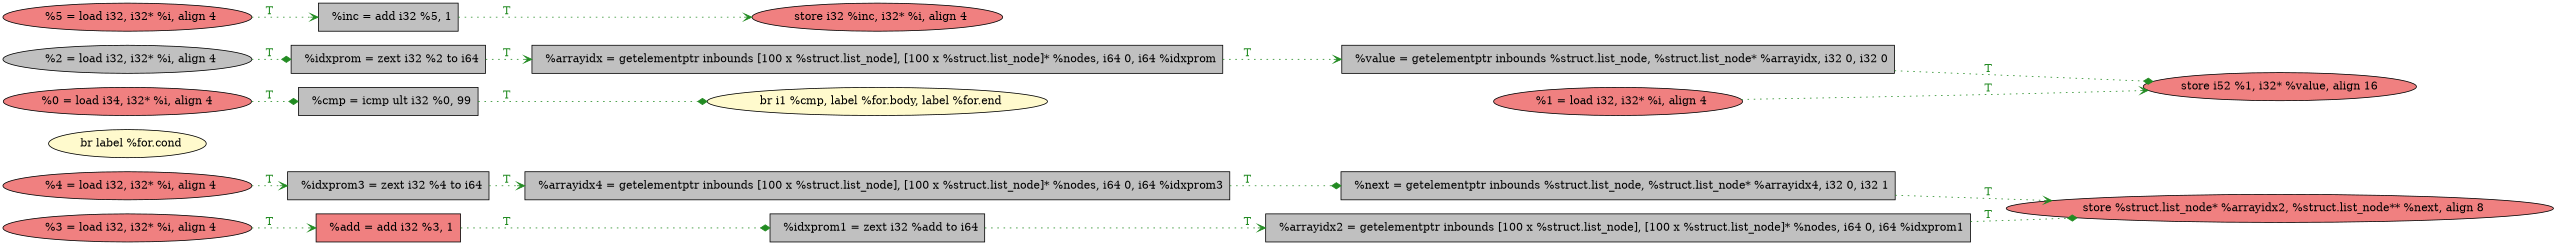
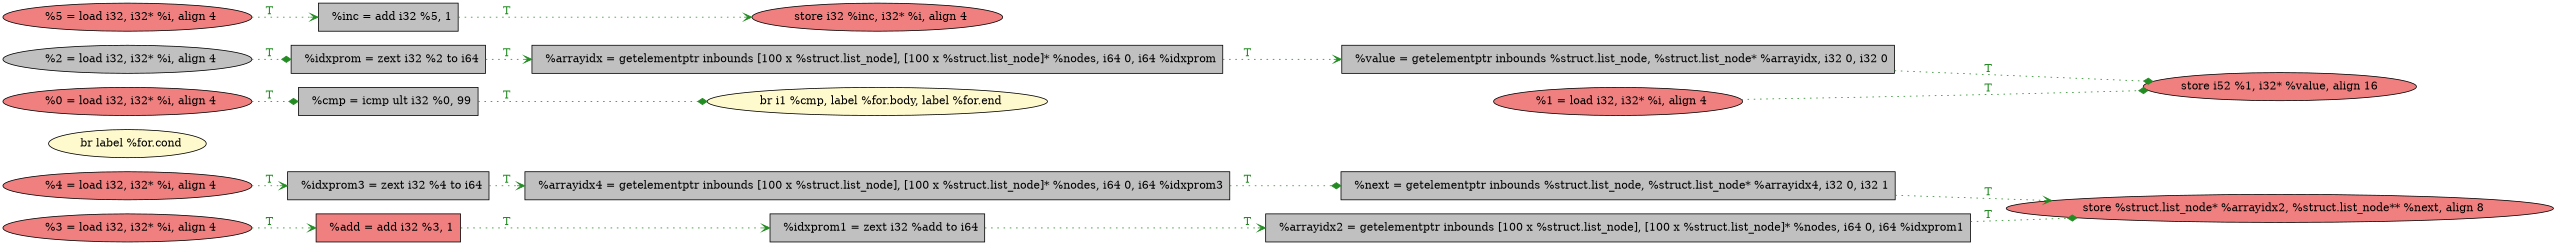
  digraph {
    rankdir=LR
    node [fillcolor=grey shape=ellipse style=filled]
    edge [arrowhead=vee color=forestgreen fontcolor=forestgreen style=dotted]
    n1 [fillcolor=lightcoral label="  %4 = load i32, i32* %i, align 4"]
    n2 [label="  %idxprom3 = zext i32 %4 to i64" shape=rectangle]
    n3 [label="  %arrayidx4 = getelementptr inbounds [100 x %struct.list_node], [100 x %struct.list_node]* %nodes, i64 0, i64 %idxprom3" shape=rectangle]
    n4 [fillcolor=lightcoral label="  %3 = load i32, i32* %i, align 4"]
    n5 [fillcolor=lightcoral label="  %add = add i32 %3, 1" shape=rectangle]
    n6 [label="  %idxprom1 = zext i32 %add to i64" shape=rectangle]
    n7 [fillcolor=lemonchiffon label="  br label %for.cond"]
    n8 [label="  %arrayidx2 = getelementptr inbounds [100 x %struct.list_node], [100 x %struct.list_node]* %nodes, i64 0, i64 %idxprom1" shape=rectangle]
    n9 [fillcolor=lightcoral label="  store %struct.list_node* %arrayidx2, %struct.list_node** %next, align 8"]
    n10 [label="  %next = getelementptr inbounds %struct.list_node, %struct.list_node* %arrayidx4, i32 0, i32 1" shape=rectangle]
-   n11 [fillcolor=lightcoral label="%0 = load i34, i32* %i, align 4"]
+   n11 [fillcolor=lightcoral label="  %0 = load i32, i32* %i, align 4"]
    n12 [label="  %cmp = icmp ult i32 %0, 99" shape=rectangle]
    n13 [fillcolor=lemonchiffon label="  br i1 %cmp, label %for.body, label %for.end"]
    n14 [label="  %2 = load i32, i32* %i, align 4"]
    n15 [label="  %idxprom = zext i32 %2 to i64" shape=rectangle]
    n16 [label="  %arrayidx = getelementptr inbounds [100 x %struct.list_node], [100 x %struct.list_node]* %nodes, i64 0, i64 %idxprom" shape=rectangle]
    n17 [fillcolor=lightcoral label="  %1 = load i32, i32* %i, align 4"]
    n18 [fillcolor=lightcoral label="store i52 %1, i32* %value, align 16"]
    n19 [fillcolor=lightcoral label="  %5 = load i32, i32* %i, align 4"]
    n20 [label="  %inc = add i32 %5, 1" shape=rectangle]
    n21 [fillcolor=lightcoral label="  store i32 %inc, i32* %i, align 4"]
    n22 [label="  %value = getelementptr inbounds %struct.list_node, %struct.list_node* %arrayidx, i32 0, i32 0" shape=rectangle]
    n1 -> n2 [label=T]
    n2 -> n3 [label=T]
    n3 -> n10 [arrowhead=diamond label=T]
    n4 -> n5 [label=T]
-   n5 -> n6 [arrowhead=diamond label=T]
+   n5 -> n6 [label=T]
    n6 -> n8 [label=T]
    n8 -> n9 [arrowhead=diamond label=T]
    n10 -> n9 [label=T]
    n11 -> n12 [arrowhead=diamond label=T]
    n12 -> n13 [arrowhead=diamond label=T]
    n14 -> n15 [arrowhead=diamond label=T]
    n15 -> n16 [label=T]
    n16 -> n22 [label=T]
-   n17 -> n18 [label=T]
+   n17 -> n18 [arrowhead=diamond label=T]
    n19 -> n20 [label=T]
    n20 -> n21 [label=T]
    n22 -> n18 [arrowhead=diamond label=T]
  }
